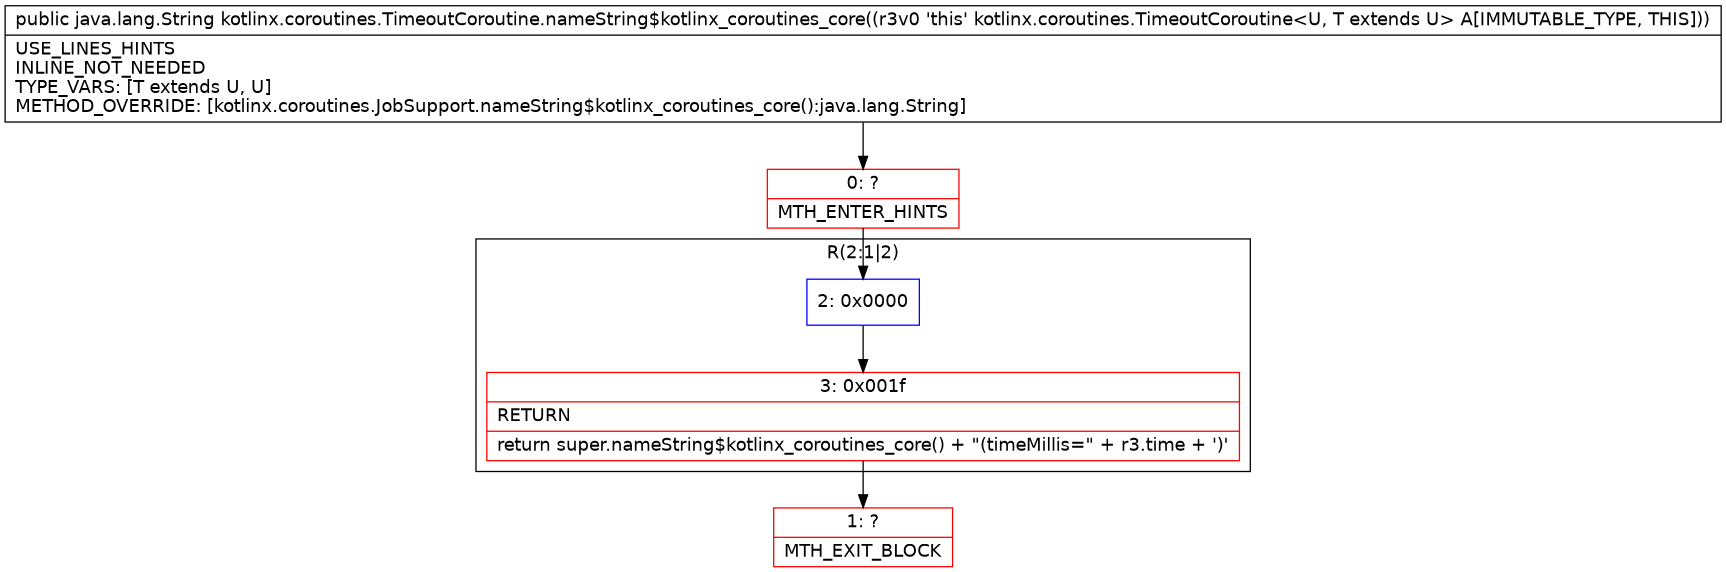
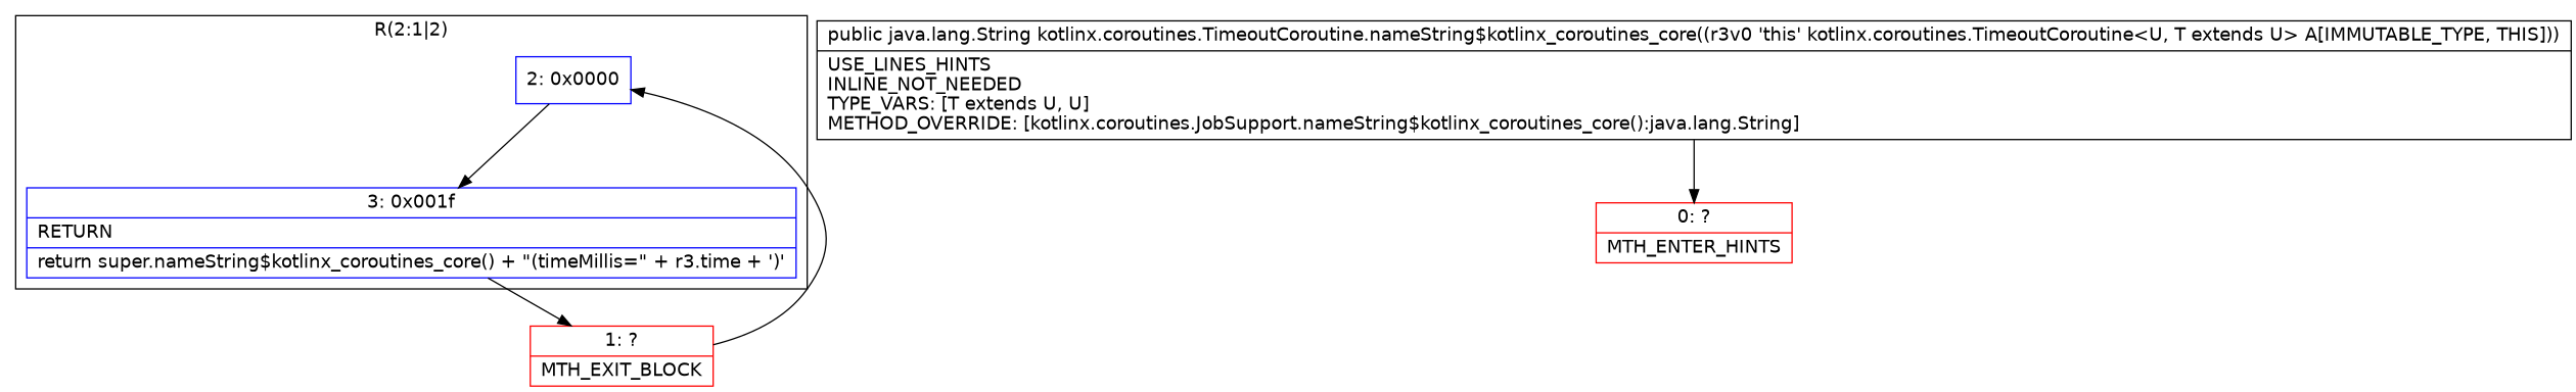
  digraph {
    fontname="DejaVu Sans"
    node [color=blue fontname="DejaVu Sans" shape=record]
    edge [fontname="DejaVu Sans"]
    n1 [label="{2\:\ 0x0000}"]
-   n2 [color=red label="{3\:\ 0x001f|RETURN\l|return super.nameString$kotlinx_coroutines_core() + \"(timeMillis=\" + r3.time + ')'\l}"]
+   n2 [label="{3\:\ 0x001f|RETURN\l|return super.nameString$kotlinx_coroutines_core() + \"(timeMillis=\" + r3.time + ')'\l}"]
    n3 [color=red label="{1\:\ ?|MTH_EXIT_BLOCK\l}"]
    n4 [color=red label="{0\:\ ?|MTH_ENTER_HINTS\l}"]
    n5 [label="{public java.lang.String kotlinx.coroutines.TimeoutCoroutine.nameString$kotlinx_coroutines_core((r3v0 'this' kotlinx.coroutines.TimeoutCoroutine\<U, T extends U\> A[IMMUTABLE_TYPE, THIS]))  | USE_LINES_HINTS\lINLINE_NOT_NEEDED\lTYPE_VARS: [T extends U, U]\lMETHOD_OVERRIDE: [kotlinx.coroutines.JobSupport.nameString$kotlinx_coroutines_core():java.lang.String]\l}" color=""]
    subgraph cluster_1 {
      label="R(2:1|2)"
      n1
      n2
    }
    n1 -> n2
    n2 -> n3
-   n4 -> n1
+   n3 -> n1
    n5 -> n4
  }
